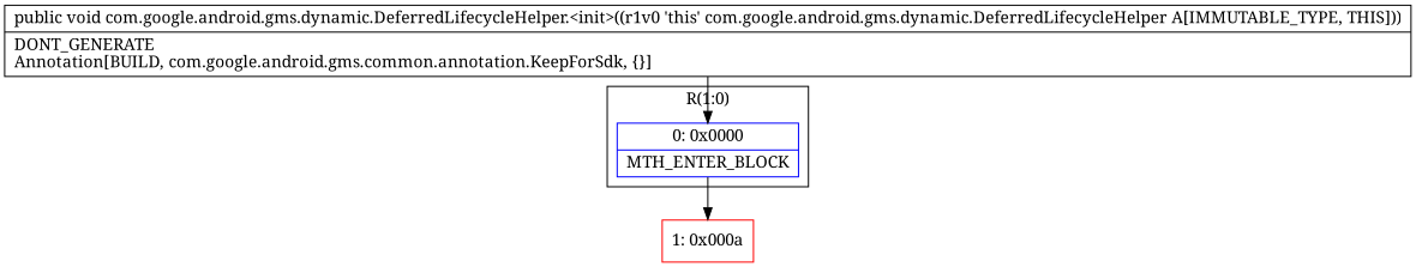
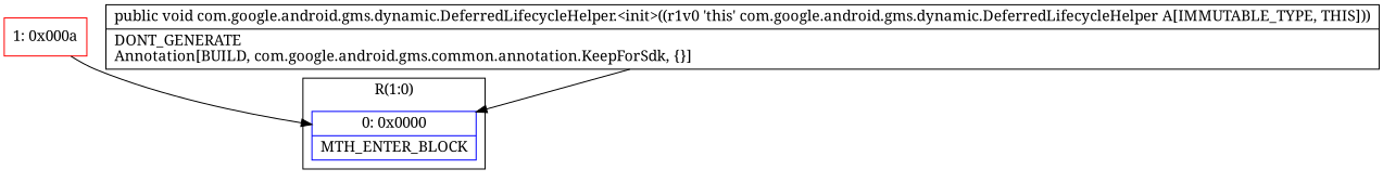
  digraph {
    fontname="Noto Serif"
    node [shape=record fontname="Noto Serif"]
    edge [fontname="Noto Serif"]
    n1 [color=blue label="{0\:\ 0x0000|MTH_ENTER_BLOCK\l}"]
    n2 [color=red label="{1\:\ 0x000a}"]
    n3 [label="{public void com.google.android.gms.dynamic.DeferredLifecycleHelper.\<init\>((r1v0 'this' com.google.android.gms.dynamic.DeferredLifecycleHelper A[IMMUTABLE_TYPE, THIS]))  | DONT_GENERATE\lAnnotation[BUILD, com.google.android.gms.common.annotation.KeepForSdk, \{\}]\l}"]
    subgraph cluster_1 {
      label="R(1:0)"
      n1
    }
-   n1 -> n2
+   n2 -> n1
    n3 -> n1
  }
